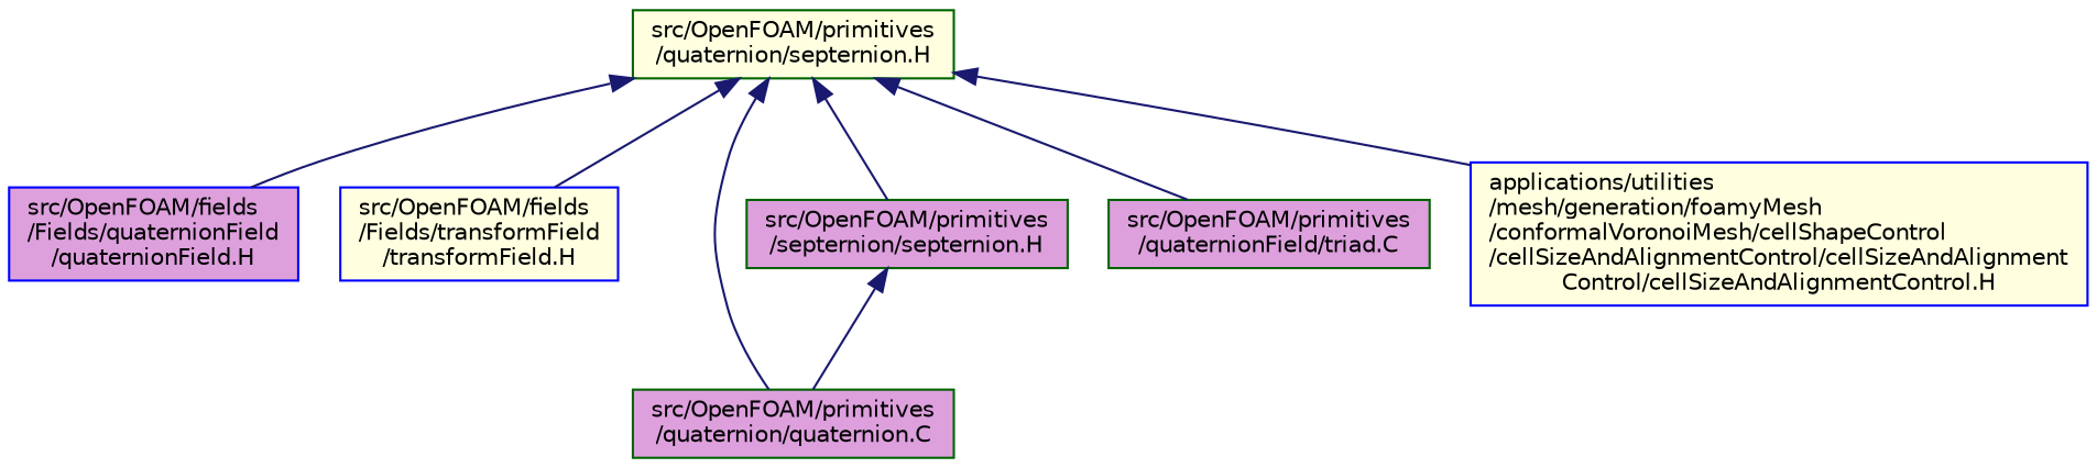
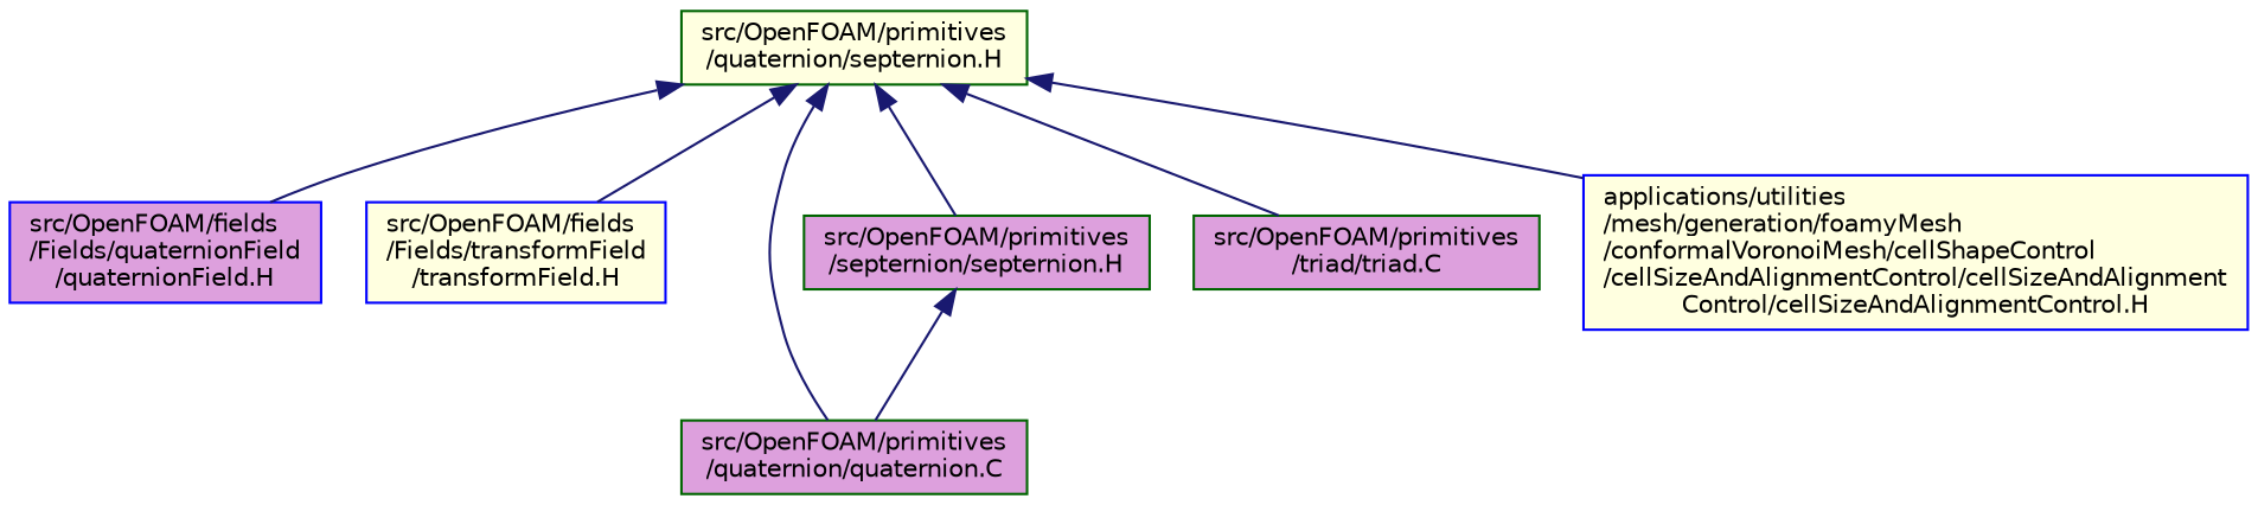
  digraph {
    node [color=darkgreen fillcolor=plum fontname=Helvetica fontsize=10 shape=record style=filled]
    edge [color=midnightblue dir=back fontname=Helvetica fontsize=10 labelfontname=Helvetica labelfontsize=10 style=solid]
    n1 [fillcolor=lightyellow fontcolor=black height=0.2 label="src/OpenFOAM/primitives\l/quaternion/septernion.H" width=0.4]
    n2 [color=blue height=0.2 label="src/OpenFOAM/fields\l/Fields/quaternionField\l/quaternionField.H" width=0.4]
    n3 [color=blue fillcolor=lightyellow height=0.2 label="src/OpenFOAM/fields\l/Fields/transformField\l/transformField.H" width=0.4]
    n4 [height=0.2 label="src/OpenFOAM/primitives\l/quaternion/quaternion.C" width=0.4]
    n5 [height=0.2 label="src/OpenFOAM/primitives\l/septernion/septernion.H" width=0.4]
-   n6 [height=0.2 label="src/OpenFOAM/primitives\l/quaternionField/triad.C" width=0.4]
+   n6 [height=0.2 label="src/OpenFOAM/primitives\l/triad/triad.C" width=0.4]
    n7 [color=blue fillcolor=lightyellow height=0.2 label="applications/utilities\l/mesh/generation/foamyMesh\l/conformalVoronoiMesh/cellShapeControl\l/cellSizeAndAlignmentControl/cellSizeAndAlignment\lControl/cellSizeAndAlignmentControl.H" width=0.4]
    n1 -> n2
    n1 -> n3
    n1 -> n4
    n1 -> n5
    n1 -> n6
    n1 -> n7
    n5 -> n4
  }
